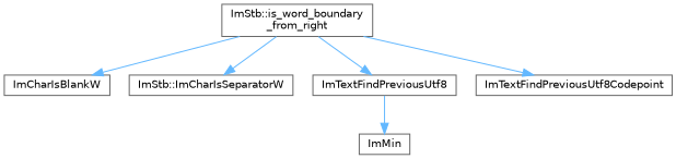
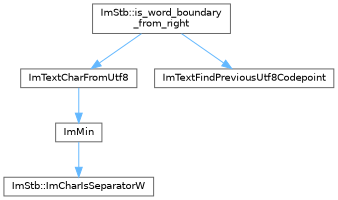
  digraph {
    rankdir=TB
    node [color=grey40 fillcolor=white fontname=Helvetica fontsize=10 shape=box style=filled]
    edge [color=steelblue1 fontname=Helvetica fontsize=10 labelfontname=Helvetica labelfontsize=10 style=solid]
    n1 [height=0.2 label="ImStb::is_word_boundary\l_from_right" width=0.4]
-   n2 [height=0.2 label=ImCharIsBlankW width=0.4]
    n3 [height=0.2 label="ImStb::ImCharIsSeparatorW" width=0.4]
-   n4 [height=0.2 label=ImTextFindPreviousUtf8 width=0.4]
+   n4 [height=0.2 label=ImTextCharFromUtf8 width=0.4]
    n5 [height=0.2 label=ImTextFindPreviousUtf8Codepoint width=0.4]
    n6 [height=0.2 label=ImMin width=0.4]
-   n1 -> n2
-   n1 -> n3
+   n6 -> n3
    n1 -> n4
    n1 -> n5
    n4 -> n6
  }
